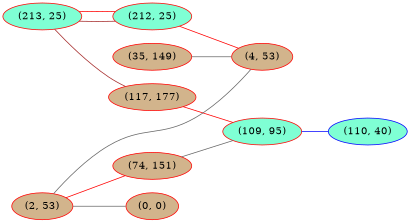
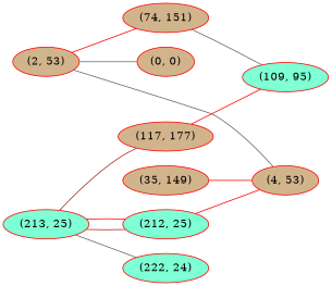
  graph {
    rankdir=LR
    node [color=red fillcolor=tan style=filled]
    edge [color=red weight=1]
    "(213, 25)" [fillcolor=aquamarine]
+   "(222, 24)" [fillcolor=aquamarine]
    "(212, 25)" [fillcolor=aquamarine]
    "(117, 177)"
    "(4, 53)"
    "(109, 95)" [fillcolor=aquamarine]
    "(2, 53)"
    "(0, 0)"
    "(74, 151)"
    "(35, 149)"
-   "(110, 40)" [color=blue fillcolor=aquamarine]
+   "(213, 25)" -- "(222, 24)" [color=gray40]
    "(213, 25)" -- "(212, 25)" [color=brown]
    "(213, 25)" -- "(212, 25)"
    "(213, 25)" -- "(117, 177)" [color=brown]
    "(212, 25)" -- "(4, 53)"
    "(117, 177)" -- "(109, 95)"
-   "(109, 95)" -- "(110, 40)" [color=blue]
    "(2, 53)" -- "(4, 53)" [color=gray40]
    "(2, 53)" -- "(0, 0)" [color=gray40 weight=4]
    "(2, 53)" -- "(74, 151)"
    "(74, 151)" -- "(109, 95)" [color=gray40]
-   "(35, 149)" -- "(4, 53)" [color=gray40]
+   "(35, 149)" -- "(4, 53)"
  }
